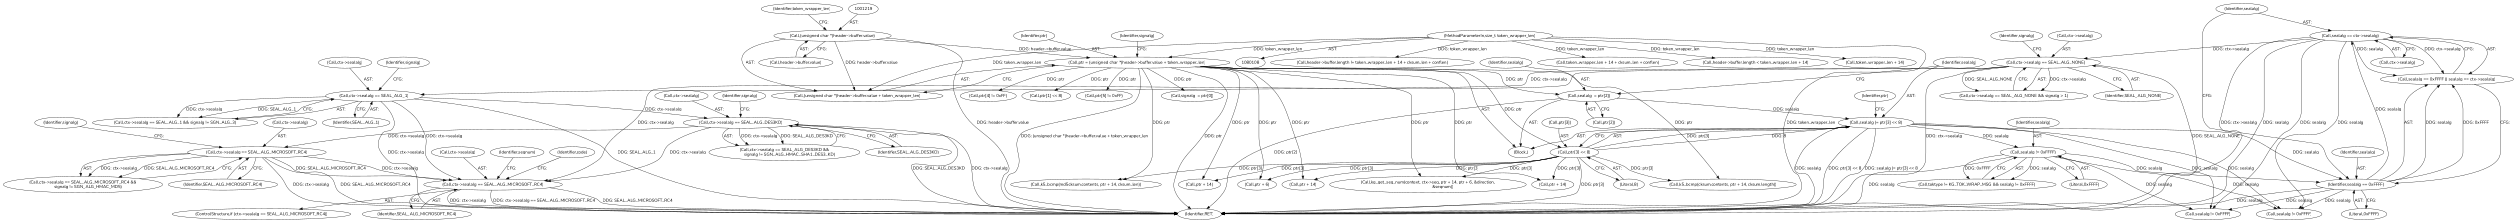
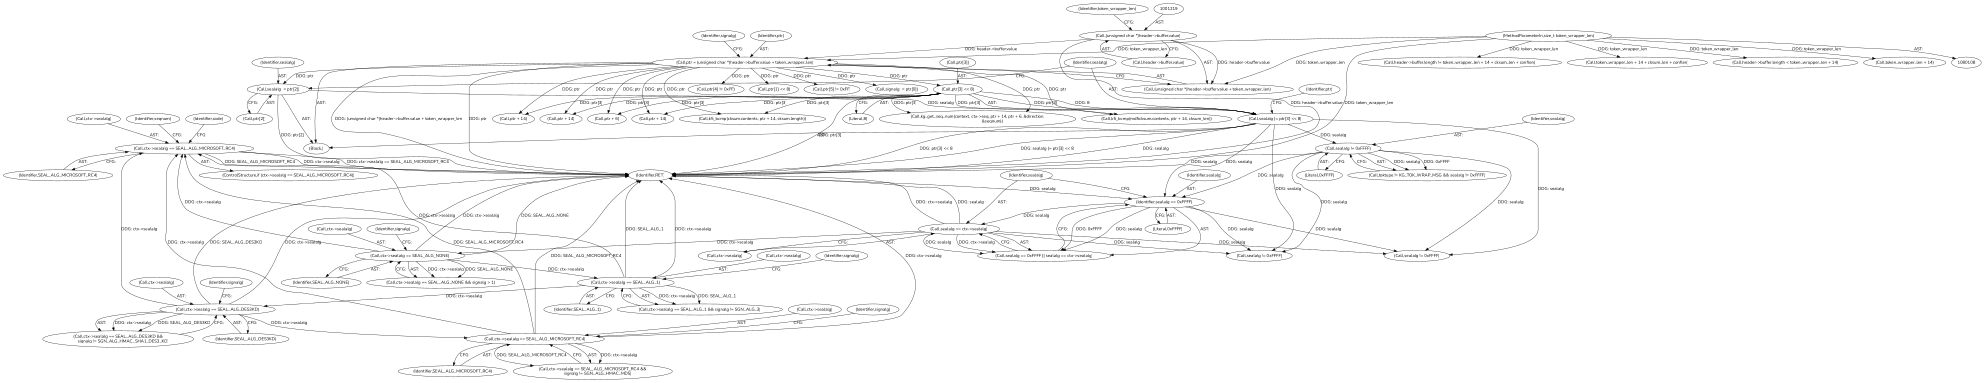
  digraph {
    fontname=Nunito
    node [fontname=Nunito]
    edge [fontname=Nunito]
    n1 [label="(Call,ctx->sealalg == SEAL_ALG_MICROSOFT_RC4)"]
    n2 [label="(Identifier,SEAL_ALG_MICROSOFT_RC4)"]
    n3 [label="(Identifier,RET)"]
    n4 [label="(ControlStructure,if (ctx->sealalg == SEAL_ALG_MICROSOFT_RC4))"]
    n5 [label="(Call,ctx->sealalg == SEAL_ALG_NONE)"]
    n6 [label="(Call,ctx->sealalg == SEAL_ALG_1)"]
    n7 [label="(Call,ctx->sealalg == SEAL_ALG_NONE && signalg > 1)"]
    n8 [label="(Identifier,SEAL_ALG_NONE)"]
    n9 [label="(Call,ctx->sealalg == SEAL_ALG_DES3KD)"]
    n10 [label="(Call,ctx->sealalg == SEAL_ALG_1 && signalg != SGN_ALG_3)"]
    n11 [label="(Identifier,SEAL_ALG_1)"]
    n12 [label="(Call,sealalg == ctx->sealalg)"]
    n13 [label="(Call,sealalg != 0xFFFF)"]
    n14 [label="(Call,ctx->sealalg)"]
    n15 [label="(Call,sealalg != 0xFFFF)"]
    n16 [label="(Call,sealalg == 0xFFFF || sealalg == ctx->sealalg)"]
    n17 [label="(Identifier,sealalg == 0xFFFF)"]
    n18 [label="(Literal,0xFFFF)"]
    n19 [label="(Call,sealalg != 0xFFFF)"]
    n20 [label="(Literal,0xFFFF)"]
    n21 [label="(Call,toktype != KG_TOK_WRAP_MSG && sealalg != 0xFFFF)"]
    n22 [label="(Call,sealalg |= ptr[3] << 8)"]
    n23 [label="(Call,ptr[3] << 8)"]
    n24 [label="(Block,)"]
    n25 [label="(Call,kg_get_seq_num(context, ctx->seq, ptr + 14, ptr + 6, &direction,\n                          &seqnum))"]
    n26 [label="(Call,k5_bcmp(md5cksum.contents, ptr + 14, cksum_len))"]
    n27 [label="(Call,ptr + 14)"]
    n28 [label="(Call,ptr + 14)"]
    n29 [label="(Call,ptr + 6)"]
    n30 [label="(Call,ptr + 14)"]
    n31 [label="(Call,k5_bcmp(cksum.contents, ptr + 14, cksum.length))"]
    n32 [label="(Literal,8)"]
    n33 [label="(Call,sealalg  = ptr[2])"]
    n34 [label="(Call,ptr[2])"]
    n35 [label="(Call,ptr = (unsigned char *)header->buffer.value + token_wrapper_len)"]
    n36 [label="(Call,ptr[4] != 0xFF)"]
    n37 [label="(Call,ptr[1] << 8)"]
    n38 [label="(Call,ptr[5] != 0xFF)"]
    n39 [label="(Call,(unsigned char *)header->buffer.value + token_wrapper_len)"]
    n40 [label="(Call,signalg  = ptr[0])"]
    n41 [label="(Call,(unsigned char *)header->buffer.value)"]
    n42 [label="(Call,header->buffer.value)"]
    n43 [label="(MethodParameterIn,size_t token_wrapper_len)"]
    n44 [label="(Call,header->buffer.length != token_wrapper_len + 14 + cksum_len + conflen)"]
    n45 [label="(Call,token_wrapper_len + 14 + cksum_len + conflen)"]
    n46 [label="(Call,header->buffer.length < token_wrapper_len + 14)"]
    n47 [label="(Call,token_wrapper_len + 14)"]
    n48 [label=1080108]
    n49 [label="(Call,ctx->sealalg == SEAL_ALG_MICROSOFT_RC4)"]
    n50 [label="(Identifier,SEAL_ALG_MICROSOFT_RC4)"]
    n51 [label="(Call,ctx->sealalg == SEAL_ALG_MICROSOFT_RC4 &&\n         signalg != SGN_ALG_HMAC_MD5)"]
    n52 [label="(Call,ctx->sealalg == SEAL_ALG_DES3KD &&\n         signalg != SGN_ALG_HMAC_SHA1_DES3_KD)"]
    n53 [label="(Identifier,SEAL_ALG_DES3KD)"]
    n54 [label="(Identifier,seqnum)"]
    n55 [label="(Identifier,signalg)"]
    n56 [label="(Call,ctx->sealalg)"]
    n57 [label="(Identifier,sealalg)"]
    n58 [label="(Call,ctx->sealalg)"]
    n59 [label="(Identifier,ptr)"]
    n60 [label="(Identifier,sealalg)"]
    n61 [label="(Identifier,ptr)"]
    n62 [label="(Identifier,sealalg)"]
    n63 [label="(Identifier,signalg)"]
    n64 [label="(Call,ctx->sealalg)"]
    n65 [label="(Identifier,code)"]
    n66 [label="(Identifier,token_wrapper_len)"]
    n67 [label="(Identifier,signalg)"]
    n68 [label="(Call,ptr[3])"]
    n69 [label="(Identifier,signalg)"]
    n70 [label="(Call,ctx->sealalg)"]
    n71 [label="(Identifier,sealalg)"]
    n72 [label="(Identifier,sealalg)"]
    n73 [label="(Call,ctx->sealalg)"]
    n74 [label="(Identifier,signalg)"]
    n75 [label=1001219]
    n1 -> n2 [label="CFG: "]
    n1 -> n3 [label="DDG: ctx->sealalg"]
    n1 -> n3 [label="DDG: ctx->sealalg == SEAL_ALG_MICROSOFT_RC4"]
    n1 -> n3 [label="DDG: SEAL_ALG_MICROSOFT_RC4"]
    n1 -> n4 [label="AST: "]
    n2 -> n1 [label="AST: "]
    n5 -> n1 [label="DDG: ctx->sealalg"]
    n5 -> n3 [label="DDG: ctx->sealalg"]
    n5 -> n3 [label="DDG: SEAL_ALG_NONE"]
    n5 -> n6 [label="DDG: ctx->sealalg"]
    n5 -> n7 [label="AST: "]
    n5 -> n7 [label="DDG: ctx->sealalg"]
    n5 -> n7 [label="DDG: SEAL_ALG_NONE"]
    n5 -> n8 [label="CFG: "]
    n6 -> n1 [label="DDG: ctx->sealalg"]
    n6 -> n3 [label="DDG: SEAL_ALG_1"]
    n6 -> n3 [label="DDG: ctx->sealalg"]
    n6 -> n9 [label="DDG: ctx->sealalg"]
    n6 -> n10 [label="AST: "]
    n6 -> n10 [label="DDG: ctx->sealalg"]
    n6 -> n10 [label="DDG: SEAL_ALG_1"]
    n6 -> n11 [label="CFG: "]
    n7 -> n5 [label="CFG: "]
    n8 -> n5 [label="AST: "]
    n9 -> n1 [label="DDG: ctx->sealalg"]
    n9 -> n3 [label="DDG: SEAL_ALG_DES3KD"]
    n9 -> n3 [label="DDG: ctx->sealalg"]
    n9 -> n49 [label="DDG: ctx->sealalg"]
    n9 -> n52 [label="AST: "]
    n9 -> n52 [label="DDG: ctx->sealalg"]
    n9 -> n52 [label="DDG: SEAL_ALG_DES3KD"]
    n9 -> n53 [label="CFG: "]
    n10 -> n6 [label="CFG: "]
    n11 -> n6 [label="AST: "]
    n12 -> n3 [label="DDG: ctx->sealalg"]
    n12 -> n3 [label="DDG: sealalg"]
    n12 -> n5 [label="DDG: ctx->sealalg"]
    n12 -> n13 [label="DDG: sealalg"]
    n12 -> n14 [label="CFG: "]
    n12 -> n15 [label="DDG: sealalg"]
    n12 -> n16 [label="AST: "]
    n12 -> n16 [label="DDG: sealalg"]
    n12 -> n16 [label="DDG: ctx->sealalg"]
    n14 -> n12 [label="AST: "]
    n16 -> n12 [label="CFG: "]
    n16 -> n17 [label="CFG: "]
-   n17 -> n3 [label="DDG: sealalg"]
+   n3 -> n17 [label="DDG: sealalg"]
    n17 -> n12 [label="DDG: sealalg"]
    n17 -> n13 [label="DDG: sealalg"]
    n17 -> n15 [label="DDG: sealalg"]
    n17 -> n16 [label="AST: "]
    n17 -> n16 [label="DDG: sealalg"]
    n17 -> n16 [label="DDG: 0xFFFF"]
    n17 -> n18 [label="CFG: "]
    n18 -> n17 [label="AST: "]
    n19 -> n3 [label="DDG: sealalg"]
    n19 -> n13 [label="DDG: sealalg"]
    n19 -> n15 [label="DDG: sealalg"]
    n19 -> n17 [label="DDG: sealalg"]
    n19 -> n20 [label="CFG: "]
    n19 -> n21 [label="AST: "]
    n19 -> n21 [label="DDG: sealalg"]
    n19 -> n21 [label="DDG: 0xFFFF"]
    n20 -> n19 [label="AST: "]
    n21 -> n19 [label="CFG: "]
    n22 -> n3 [label="DDG: sealalg"]
    n22 -> n3 [label="DDG: ptr[3] << 8"]
    n22 -> n3 [label="DDG: sealalg |= ptr[3] << 8"]
    n22 -> n13 [label="DDG: sealalg"]
    n22 -> n15 [label="DDG: sealalg"]
    n22 -> n17 [label="DDG: sealalg"]
    n22 -> n19 [label="DDG: sealalg"]
-   n22 -> n23 [label="CFG: "]
    n22 -> n24 [label="AST: "]
    n23 -> n3 [label="DDG: ptr[3]"]
    n23 -> n22 [label="AST: "]
    n23 -> n22 [label="DDG: ptr[3]"]
    n23 -> n22 [label="DDG: 8"]
    n23 -> n25 [label="DDG: ptr[3]"]
    n23 -> n26 [label="DDG: ptr[3]"]
    n23 -> n27 [label="DDG: ptr[3]"]
    n23 -> n28 [label="DDG: ptr[3]"]
    n23 -> n29 [label="DDG: ptr[3]"]
    n23 -> n30 [label="DDG: ptr[3]"]
    n23 -> n31 [label="DDG: ptr[3]"]
    n23 -> n32 [label="CFG: "]
    n32 -> n23 [label="AST: "]
    n33 -> n3 [label="DDG: ptr[2]"]
    n33 -> n22 [label="DDG: sealalg"]
    n33 -> n24 [label="AST: "]
    n33 -> n34 [label="CFG: "]
    n34 -> n33 [label="AST: "]
    n35 -> n3 [label="DDG: ptr"]
    n35 -> n3 [label="DDG: (unsigned char *)header->buffer.value + token_wrapper_len"]
    n35 -> n23 [label="DDG: ptr"]
    n35 -> n24 [label="AST: "]
    n35 -> n25 [label="DDG: ptr"]
    n35 -> n26 [label="DDG: ptr"]
    n35 -> n27 [label="DDG: ptr"]
    n35 -> n28 [label="DDG: ptr"]
    n35 -> n29 [label="DDG: ptr"]
    n35 -> n30 [label="DDG: ptr"]
    n35 -> n31 [label="DDG: ptr"]
    n35 -> n33 [label="DDG: ptr"]
    n35 -> n36 [label="DDG: ptr"]
    n35 -> n37 [label="DDG: ptr"]
    n35 -> n38 [label="DDG: ptr"]
    n35 -> n39 [label="CFG: "]
    n35 -> n40 [label="DDG: ptr"]
    n39 -> n35 [label="AST: "]
    n41 -> n3 [label="DDG: header->buffer.value"]
    n41 -> n35 [label="DDG: header->buffer.value"]
    n41 -> n39 [label="AST: "]
    n41 -> n39 [label="DDG: header->buffer.value"]
    n41 -> n42 [label="CFG: "]
    n42 -> n41 [label="AST: "]
    n43 -> n3 [label="DDG: token_wrapper_len"]
    n43 -> n35 [label="DDG: token_wrapper_len"]
    n43 -> n39 [label="DDG: token_wrapper_len"]
    n43 -> n44 [label="DDG: token_wrapper_len"]
    n43 -> n45 [label="DDG: token_wrapper_len"]
    n43 -> n46 [label="DDG: token_wrapper_len"]
    n43 -> n47 [label="DDG: token_wrapper_len"]
    n43 -> n48 [label="AST: "]
    n49 -> n1 [label="DDG: ctx->sealalg"]
    n49 -> n1 [label="DDG: SEAL_ALG_MICROSOFT_RC4"]
    n49 -> n3 [label="DDG: ctx->sealalg"]
    n49 -> n3 [label="DDG: SEAL_ALG_MICROSOFT_RC4"]
    n49 -> n50 [label="CFG: "]
    n49 -> n51 [label="AST: "]
    n49 -> n51 [label="DDG: ctx->sealalg"]
    n49 -> n51 [label="DDG: SEAL_ALG_MICROSOFT_RC4"]
    n50 -> n49 [label="AST: "]
    n51 -> n49 [label="CFG: "]
    n52 -> n9 [label="CFG: "]
    n53 -> n9 [label="AST: "]
    n54 -> n1 [label="CFG: "]
    n55 -> n35 [label="CFG: "]
    n56 -> n49 [label="AST: "]
    n57 -> n12 [label="AST: "]
    n57 -> n17 [label="CFG: "]
    n58 -> n9 [label="AST: "]
    n59 -> n22 [label="CFG: "]
    n60 -> n17 [label="AST: "]
    n61 -> n35 [label="AST: "]
    n62 -> n19 [label="AST: "]
    n63 -> n9 [label="CFG: "]
    n64 -> n5 [label="AST: "]
    n65 -> n1 [label="CFG: "]
    n66 -> n41 [label="CFG: "]
    n67 -> n5 [label="CFG: "]
    n68 -> n23 [label="AST: "]
    n69 -> n49 [label="CFG: "]
    n70 -> n1 [label="AST: "]
    n71 -> n22 [label="AST: "]
    n71 -> n33 [label="CFG: "]
    n72 -> n33 [label="AST: "]
    n73 -> n6 [label="AST: "]
    n74 -> n6 [label="CFG: "]
    n75 -> n41 [label="AST: "]
  }
